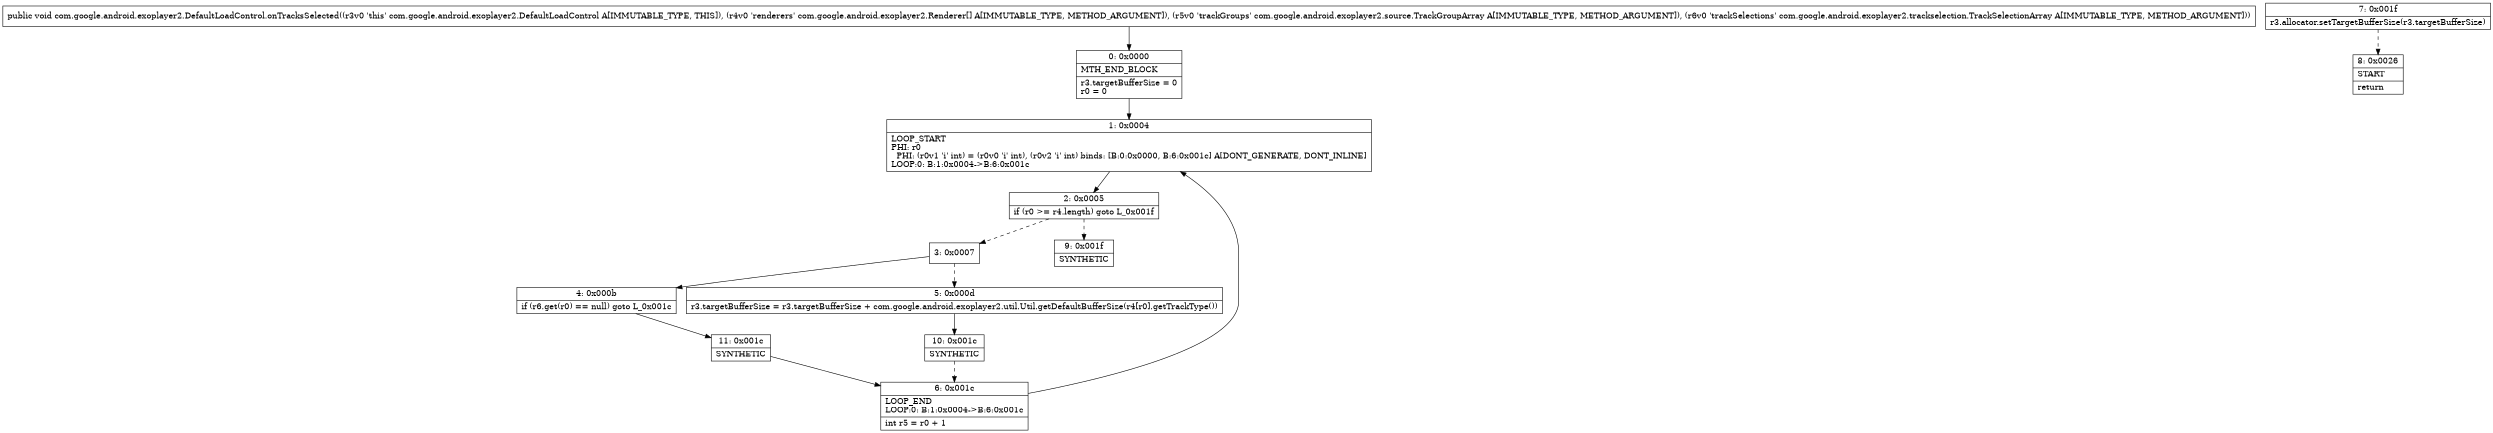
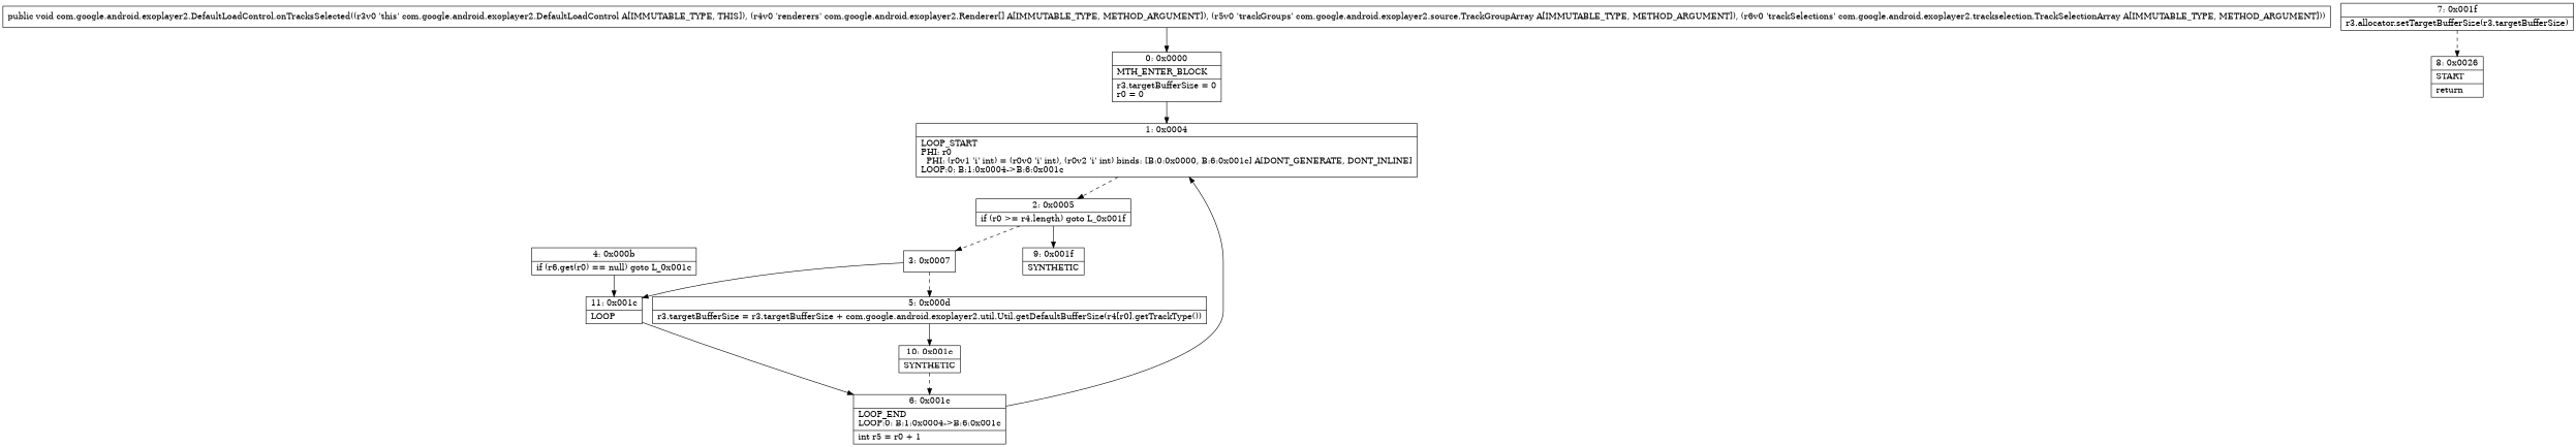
  digraph {
    node [shape=record]
-   n1 [label="{0\:\ 0x0000|MTH_END_BLOCK\l|r3.targetBufferSize = 0\lr0 = 0\l}"]
+   n1 [label="{0\:\ 0x0000|MTH_ENTER_BLOCK\l|r3.targetBufferSize = 0\lr0 = 0\l}"]
    n2 [label="{1\:\ 0x0004|LOOP_START\lPHI: r0 \l  PHI: (r0v1 'i' int) = (r0v0 'i' int), (r0v2 'i' int) binds: [B:0:0x0000, B:6:0x001c] A[DONT_GENERATE, DONT_INLINE]\lLOOP:0: B:1:0x0004\-\>B:6:0x001c\l}"]
    n3 [label="{2\:\ 0x0005|if (r0 \>= r4.length) goto L_0x001f\l}"]
    n4 [label="{3\:\ 0x0007}"]
    n5 [label="{9\:\ 0x001f|SYNTHETIC\l}"]
    n6 [label="{4\:\ 0x000b|if (r6.get(r0) == null) goto L_0x001c\l}"]
    n7 [label="{5\:\ 0x000d|r3.targetBufferSize = r3.targetBufferSize + com.google.android.exoplayer2.util.Util.getDefaultBufferSize(r4[r0].getTrackType())\l}"]
-   n8 [label="{11\:\ 0x001c|SYNTHETIC\l}"]
+   n8 [label="{11\:\ 0x001c|LOOP\l}"]
    n9 [label="{10\:\ 0x001c|SYNTHETIC\l}"]
    n10 [label="{6\:\ 0x001c|LOOP_END\lLOOP:0: B:1:0x0004\-\>B:6:0x001c\l|int r5 = r0 + 1\l}"]
    n11 [label="{7\:\ 0x001f|r3.allocator.setTargetBufferSize(r3.targetBufferSize)\l}"]
    n12 [label="{8\:\ 0x0026|START\l|return\l}"]
    n13 [label="{public void com.google.android.exoplayer2.DefaultLoadControl.onTracksSelected((r3v0 'this' com.google.android.exoplayer2.DefaultLoadControl A[IMMUTABLE_TYPE, THIS]), (r4v0 'renderers' com.google.android.exoplayer2.Renderer[] A[IMMUTABLE_TYPE, METHOD_ARGUMENT]), (r5v0 'trackGroups' com.google.android.exoplayer2.source.TrackGroupArray A[IMMUTABLE_TYPE, METHOD_ARGUMENT]), (r6v0 'trackSelections' com.google.android.exoplayer2.trackselection.TrackSelectionArray A[IMMUTABLE_TYPE, METHOD_ARGUMENT])) }"]
    n1 -> n2
-   n2 -> n3
+   n2 -> n3 [style=dashed]
    n3 -> n4 [style=dashed]
-   n3 -> n5 [style=dashed]
-   n4 -> n6
+   n3 -> n5
+   n4 -> n8
    n4 -> n7 [style=dashed]
    n6 -> n8
    n7 -> n9
    n8 -> n10
    n9 -> n10 [style=dashed]
    n10 -> n2
    n11 -> n12 [style=dashed]
    n13 -> n1
  }
